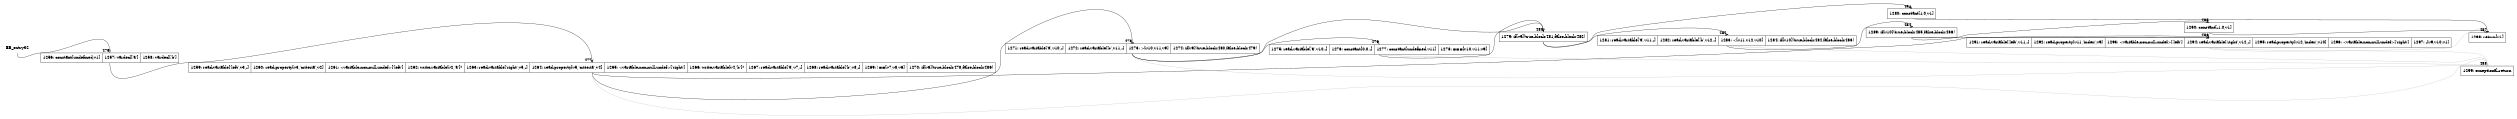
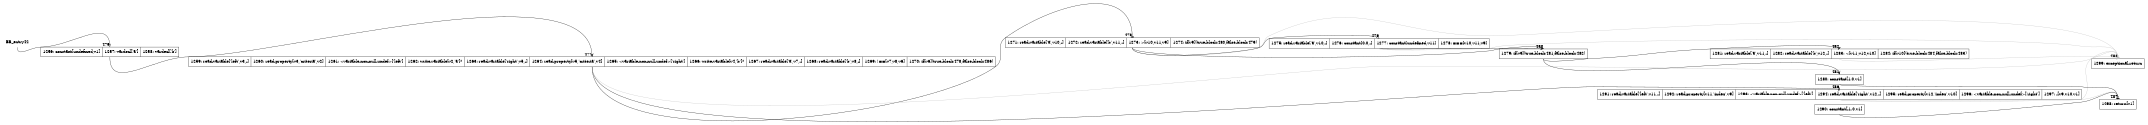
  digraph {
    rankdir=LR
    node [shape=record]
    edge [arrowhead=tee headport=n tailport=s]
-   BB_entry42 [shape=none label=BB_entry32]
+   BB_entry42 [shape=none]
    n2 [label="{1256: constant[undefined,v1]|1257: vardecl['a']|1258: vardecl['b']}"]
    n3 [label="{1259: read-variable['left',v3,-]|1260: read-property[v3,'criteria',v2]|1261: \<variable-non-null-undef\>['left']|1262: write-variable[v2,'a']*|1263: read-variable['right',v5,-]|1264: read-property[v5,'criteria',v4]|1265: \<variable-non-null-undef\>['right']|1266: write-variable[v4,'b']*|1267: read-variable['a',v7,-]|1268: read-variable['b',v8,-]|1269: !==[v7,v8,v6]|1270: if[v6](true-block:478,false-block:486)}"]
    n4 [label="{1271: read-variable['a',v10,-]|1272: read-variable['b',v11,-]|1273: \>[v10,v11,v9]|1274: if[v9](true-block:480,false-block:479)}"]
    n5 [label="{1291: read-variable['left',v11,-]|1292: read-property[v11,'index',v9]|1293: \<variable-non-null-undef\>['left']|1294: read-variable['right',v12,-]|1295: read-property[v12,'index',v10]|1296: \<variable-non-null-undef\>['right']|1297: -[v9,v10,v1]}"]
    n6 [label="{1299: exceptional-return}"]
    n7 [label="{1279: if[v9](true-block:481,false-block:482)}"]
    n8 [label="{1275: read-variable['a',v10,-]|1276: constant[0.0,-]|1277: constant[undefined,v11]|1278: ===[v10,v11,v9]}"]
    n9 [label="{1298: return[v1]}"]
    n10 [label="{1280: constant[1.0,v1]}"]
    n11 [label="{1281: read-variable['a',v11,-]|1282: read-variable['b',v12,-]|1283: \<[v11,v12,v10]|1284: if[v10](true-block:484,false-block:483)}"]
-   n12 [label="{1289: if[v10](true-block:485,false-block:486)}"]
    n13 [label="{1290: constant[-1.0,v1]}"]
    BB_entry42 -> n2 [arrowhead=onormal headlabel="    476"]
    n2 -> n3 [arrowhead=vee headlabel="      477"]
    n3 -> n4 [headlabel="      478"]
    n3 -> n5 [headlabel="      486"]
    n3 -> n6 [arrowhead=onormal color=gray headlabel="      488"]
    n4 -> n6 [color=gray]
    n4 -> n7 [arrowhead=onormal headlabel="      480"]
    n4 -> n8 [arrowhead=onormal headlabel="      479"]
    n5 -> n6 [arrowhead=onormal color=gray]
    n5 -> n9 [color=gray]
    n7 -> n10 [arrowhead=vee headlabel="      481"]
    n7 -> n11 [headlabel="      482"]
    n8 -> n6 [color=gray]
    n8 -> n7 [arrowhead=vee]
    n10 -> n9 [headlabel="      487"]
    n11 -> n6 [color=gray]
-   n11 -> n12 [headlabel="      484"]
-   n12 -> n5 [arrowhead=vee]
-   n12 -> n13 [arrowhead=vee headlabel="      485"]
    n13 -> n9 [arrowhead=onormal]
  }
